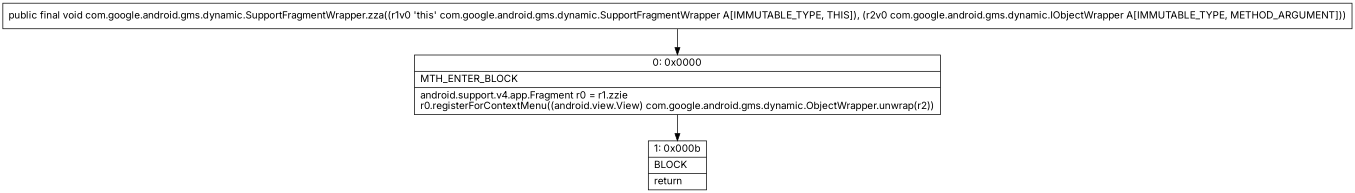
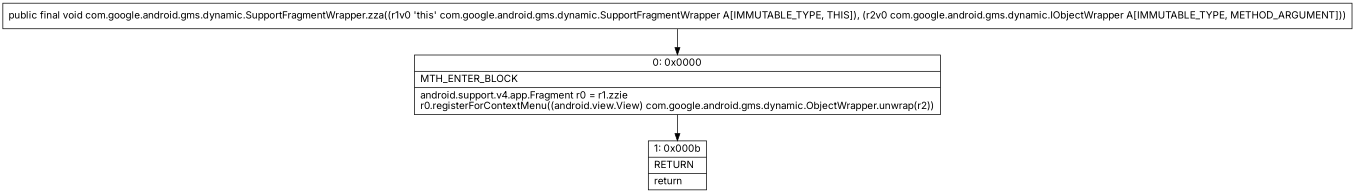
  digraph {
    fontname=Inter
    node [shape=record fontname=Inter]
    edge [fontname=Inter]
    n1 [label="{0\:\ 0x0000|MTH_ENTER_BLOCK\l|android.support.v4.app.Fragment r0 = r1.zzie\lr0.registerForContextMenu((android.view.View) com.google.android.gms.dynamic.ObjectWrapper.unwrap(r2))\l}"]
-   n2 [label="{1\:\ 0x000b|BLOCK\l|return\l}"]
+   n2 [label="{1\:\ 0x000b|RETURN\l|return\l}"]
    n3 [label="{public final void com.google.android.gms.dynamic.SupportFragmentWrapper.zza((r1v0 'this' com.google.android.gms.dynamic.SupportFragmentWrapper A[IMMUTABLE_TYPE, THIS]), (r2v0 com.google.android.gms.dynamic.IObjectWrapper A[IMMUTABLE_TYPE, METHOD_ARGUMENT])) }"]
    n1 -> n2
    n3 -> n1
  }
